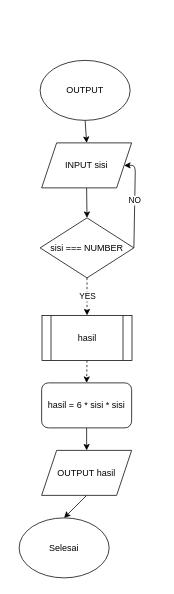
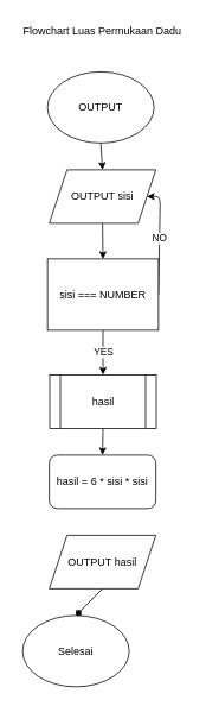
  <mxCell id="0" />
  <mxCell id="1" parent="0" />
+ <mxCell id="2" value="Flowchart Luas Permukaan Dadu" style="text;html=1;strokeColor=none;fillColor=none;align=center;verticalAlign=middle;whiteSpace=wrap;rounded=0;" parent="1" vertex="1"><mxGeometry x="20" y="20" width="190" height="30" as="geometry" /></mxCell>
  <mxCell id="3" style="edgeStyle=none;html=1;exitX=0.5;exitY=1;exitDx=0;exitDy=0;entryX=0.5;entryY=0;entryDx=0;entryDy=0;" parent="1" source="4" target="7" edge="1"><mxGeometry relative="1" as="geometry" /></mxCell>
  <mxCell id="4" value="OUTPUT" style="ellipse;whiteSpace=wrap;html=1;" parent="1" vertex="1"><mxGeometry x="53" y="80" width="120" height="80" as="geometry" /></mxCell>
  <mxCell id="5" value="Selesai" style="ellipse;whiteSpace=wrap;html=1;" parent="1" vertex="1"><mxGeometry x="25" y="690" width="120" height="80" as="geometry" /></mxCell>
  <mxCell id="6" style="edgeStyle=none;html=1;exitX=0.5;exitY=1;exitDx=0;exitDy=0;entryX=0.5;entryY=0;entryDx=0;entryDy=0;" parent="1" source="7" target="12" edge="1"><mxGeometry relative="1" as="geometry" /></mxCell>
- <mxCell id="7" value="INPUT sisi" style="shape=parallelogram;perimeter=parallelogramPerimeter;whiteSpace=wrap;html=1;fixedSize=1;" parent="1" vertex="1"><mxGeometry x="55" y="190" width="120" height="60" as="geometry" /></mxCell>
- <mxCell id="8" style="edgeStyle=none;html=1;exitX=0.5;exitY=1;exitDx=0;exitDy=0;entryX=0.5;entryY=0;entryDx=0;entryDy=0;" parent="1" source="9" target="5" edge="1"><mxGeometry relative="1" as="geometry" /></mxCell>
+ <mxCell id="7" value="OUTPUT sisi" style="shape=parallelogram;perimeter=parallelogramPerimeter;whiteSpace=wrap;html=1;fixedSize=1;" parent="1" vertex="1"><mxGeometry x="55" y="190" width="120" height="60" as="geometry" /></mxCell>
+ <mxCell id="8" style="edgeStyle=none;html=1;exitX=0.5;exitY=1;exitDx=0;exitDy=0;entryX=0.5;entryY=0;entryDx=0;entryDy=0;endArrow=diamond;" parent="1" source="9" target="5" edge="1"><mxGeometry relative="1" as="geometry" /></mxCell>
  <mxCell id="9" value="OUTPUT hasil" style="shape=parallelogram;perimeter=parallelogramPerimeter;whiteSpace=wrap;html=1;fixedSize=1;" parent="1" vertex="1"><mxGeometry x="55" y="600" width="120" height="60" as="geometry" /></mxCell>
  <mxCell id="10" value="NO" style="edgeStyle=none;html=1;exitX=1;exitY=0.5;exitDx=0;exitDy=0;entryX=1;entryY=0.5;entryDx=0;entryDy=0;" parent="1" source="12" target="7" edge="1"><mxGeometry x="0.008" relative="1" as="geometry"><Array as="points"><mxPoint x="180" y="220" /></Array><mxPoint as="offset" /></mxGeometry></mxCell>
- <mxCell id="11" value="YES" style="edgeStyle=none;html=1;exitX=0.5;exitY=1;exitDx=0;exitDy=0;entryX=0.5;entryY=0;entryDx=0;entryDy=0;dashed=1;" parent="1" source="12" target="14" edge="1"><mxGeometry relative="1" as="geometry" /></mxCell>
- <mxCell id="12" value="sisi === NUMBER" style="rhombus;whiteSpace=wrap;html=1;" parent="1" vertex="1"><mxGeometry x="53" y="290" width="125" height="80" as="geometry" /></mxCell>
- <mxCell id="13" style="edgeStyle=none;html=1;exitX=0.5;exitY=1;exitDx=0;exitDy=0;entryX=0.5;entryY=0;entryDx=0;entryDy=0;dashed=1;" parent="1" source="14" target="16" edge="1"><mxGeometry relative="1" as="geometry" /></mxCell>
+ <mxCell id="11" value="YES" style="edgeStyle=none;html=1;exitX=0.5;exitY=1;exitDx=0;exitDy=0;entryX=0.5;entryY=0;entryDx=0;entryDy=0;" parent="1" source="12" target="14" edge="1"><mxGeometry relative="1" as="geometry" /></mxCell>
+ <mxCell id="12" value="sisi === NUMBER" style="whiteSpace=wrap;html=1;rounded=0;" parent="1" vertex="1"><mxGeometry x="53" y="290" width="125" height="80" as="geometry" /></mxCell>
+ <mxCell id="13" style="edgeStyle=none;html=1;exitX=0.5;exitY=1;exitDx=0;exitDy=0;entryX=0.5;entryY=0;entryDx=0;entryDy=0;" parent="1" source="14" target="16" edge="1"><mxGeometry relative="1" as="geometry" /></mxCell>
  <mxCell id="14" value="hasil" style="shape=process;whiteSpace=wrap;html=1;backgroundOutline=1;" parent="1" vertex="1"><mxGeometry x="55.5" y="420" width="120" height="60" as="geometry" /></mxCell>
- <mxCell id="15" style="edgeStyle=none;html=1;exitX=0.5;exitY=1;exitDx=0;exitDy=0;entryX=0.5;entryY=0;entryDx=0;entryDy=0;" parent="1" source="16" target="9" edge="1"><mxGeometry relative="1" as="geometry" /></mxCell>
  <mxCell id="16" value="hasil = 6 * sisi * sisi" style="rounded=1;whiteSpace=wrap;html=1;" parent="1" vertex="1"><mxGeometry x="55" y="510" width="120" height="60" as="geometry" /></mxCell>
